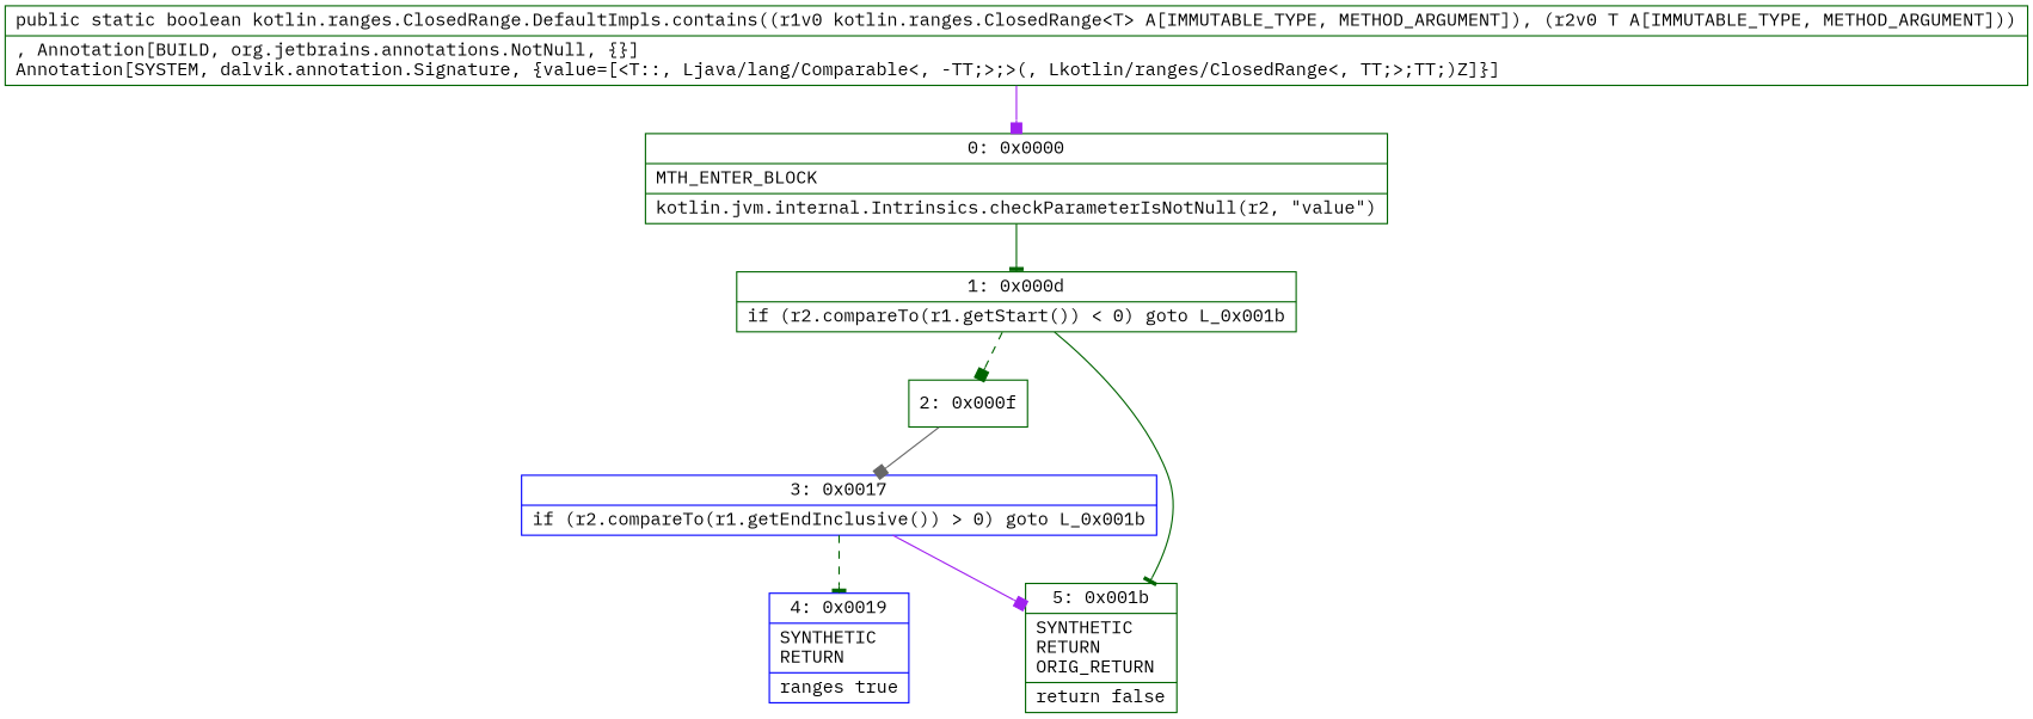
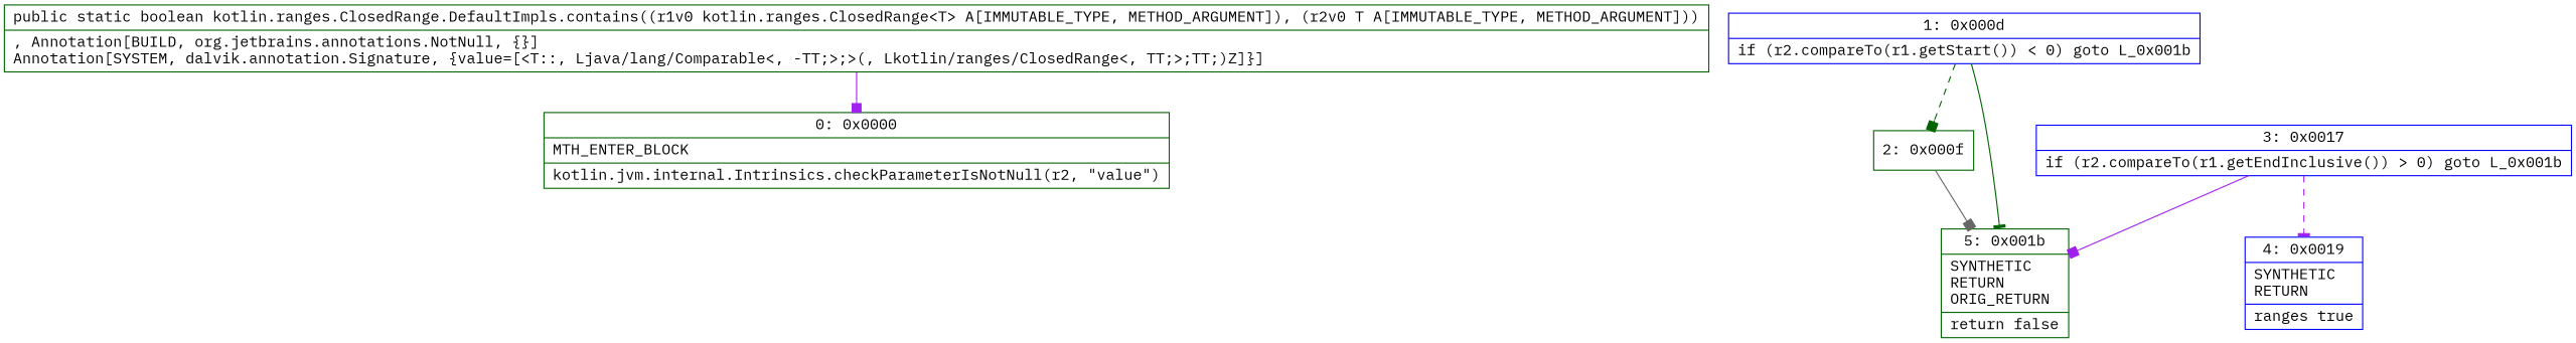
  digraph {
    fontname="IBM Plex Mono"
    node [color=darkgreen fontname="IBM Plex Mono" shape=record]
    edge [arrowhead=box color=darkgreen fontname="IBM Plex Mono"]
    n1 [label="{0\:\ 0x0000|MTH_ENTER_BLOCK\l|kotlin.jvm.internal.Intrinsics.checkParameterIsNotNull(r2, \"value\")\l}"]
-   n2 [label="{1\:\ 0x000d|if (r2.compareTo(r1.getStart()) \< 0) goto L_0x001b\l}"]
+   n2 [color=blue label="{1\:\ 0x000d|if (r2.compareTo(r1.getStart()) \< 0) goto L_0x001b\l}"]
    n3 [label="{2\:\ 0x000f}"]
    n4 [label="{5\:\ 0x001b|SYNTHETIC\lRETURN\lORIG_RETURN\l|return false\l}"]
    n5 [color=blue label="{3\:\ 0x0017|if (r2.compareTo(r1.getEndInclusive()) \> 0) goto L_0x001b\l}"]
    n6 [color=blue label="{4\:\ 0x0019|SYNTHETIC\lRETURN\l|ranges true\l}"]
    n7 [label="{public static boolean kotlin.ranges.ClosedRange.DefaultImpls.contains((r1v0 kotlin.ranges.ClosedRange\<T\> A[IMMUTABLE_TYPE, METHOD_ARGUMENT]), (r2v0 T A[IMMUTABLE_TYPE, METHOD_ARGUMENT]))  | , Annotation[BUILD, org.jetbrains.annotations.NotNull, \{\}]\lAnnotation[SYSTEM, dalvik.annotation.Signature, \{value=[\<T::, Ljava\/lang\/Comparable\<, \-TT;\>;\>(, Lkotlin\/ranges\/ClosedRange\<, TT;\>;TT;)Z]\}]\l}"]
-   n1 -> n2 [arrowhead=tee]
    n2 -> n3 [style=dashed]
    n2 -> n4 [arrowhead=tee]
-   n3 -> n5 [color=gray40]
+   n3 -> n4 [color=gray40]
    n5 -> n4 [color=purple]
-   n5 -> n6 [arrowhead=tee style=dashed]
+   n5 -> n6 [arrowhead=tee color=purple style=dashed]
    n7 -> n1 [color=purple]
  }
